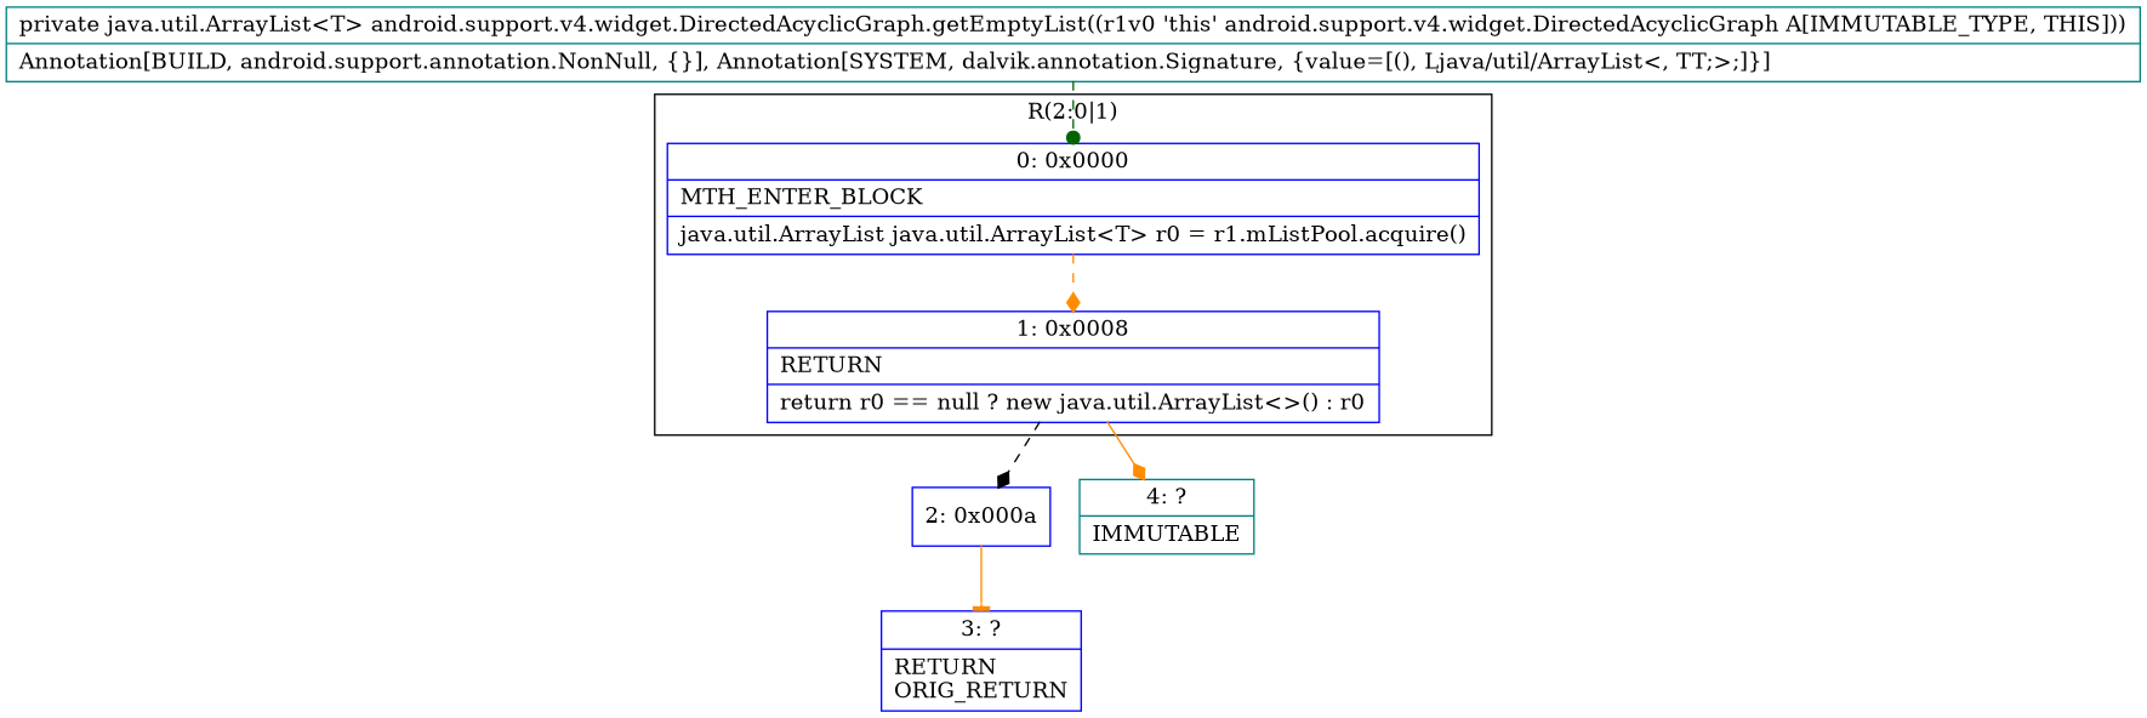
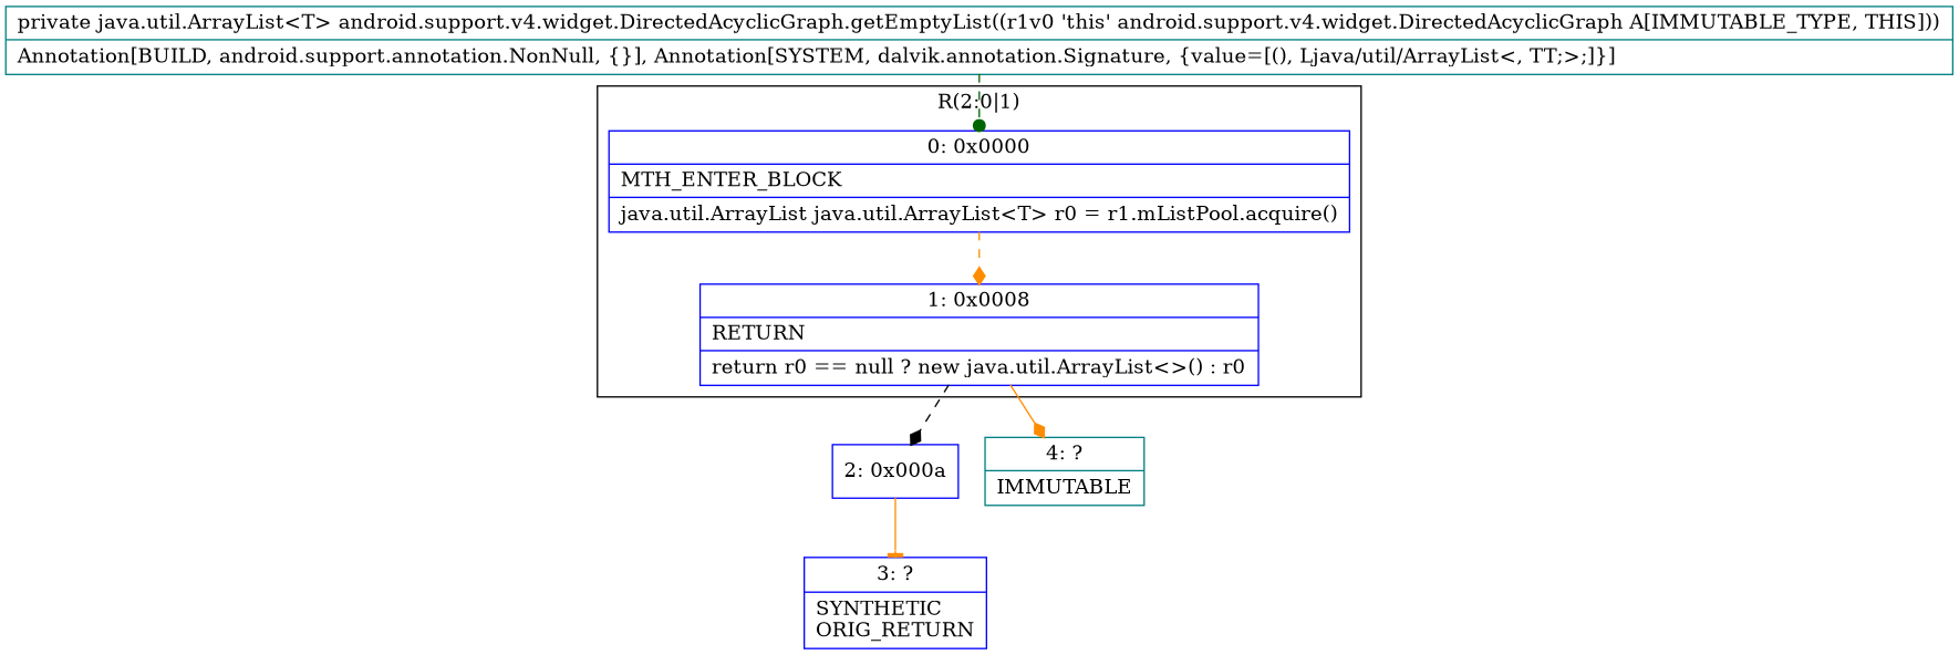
  digraph {
    node [color=blue shape=record]
    edge [arrowhead=diamond color=darkorange style=dashed]
    n1 [label="{0\:\ 0x0000|MTH_ENTER_BLOCK\l|java.util.ArrayList java.util.ArrayList\<T\> r0 = r1.mListPool.acquire()\l}"]
    n2 [label="{1\:\ 0x0008|RETURN\l|return r0 == null ? new java.util.ArrayList\<\>() : r0\l}"]
    n3 [label="{2\:\ 0x000a}"]
    n4 [color=teal label="{4\:\ ?|IMMUTABLE\l}"]
-   n5 [label="{3\:\ ?|RETURN\lORIG_RETURN\l}"]
+   n5 [label="{3\:\ ?|SYNTHETIC\lORIG_RETURN\l}"]
    n6 [color=teal label="{private java.util.ArrayList\<T\> android.support.v4.widget.DirectedAcyclicGraph.getEmptyList((r1v0 'this' android.support.v4.widget.DirectedAcyclicGraph A[IMMUTABLE_TYPE, THIS]))  | Annotation[BUILD, android.support.annotation.NonNull, \{\}], Annotation[SYSTEM, dalvik.annotation.Signature, \{value=[(), Ljava\/util\/ArrayList\<, TT;\>;]\}]\l}"]
    subgraph cluster_1 {
      label="R(2:0|1)"
      n1
      n2
    }
    n1 -> n2
    n2 -> n3 [color=black]
    n2 -> n4 [style=solid]
    n3 -> n5 [arrowhead=tee style=solid]
    n6 -> n1 [arrowhead=dot color=darkgreen]
  }
